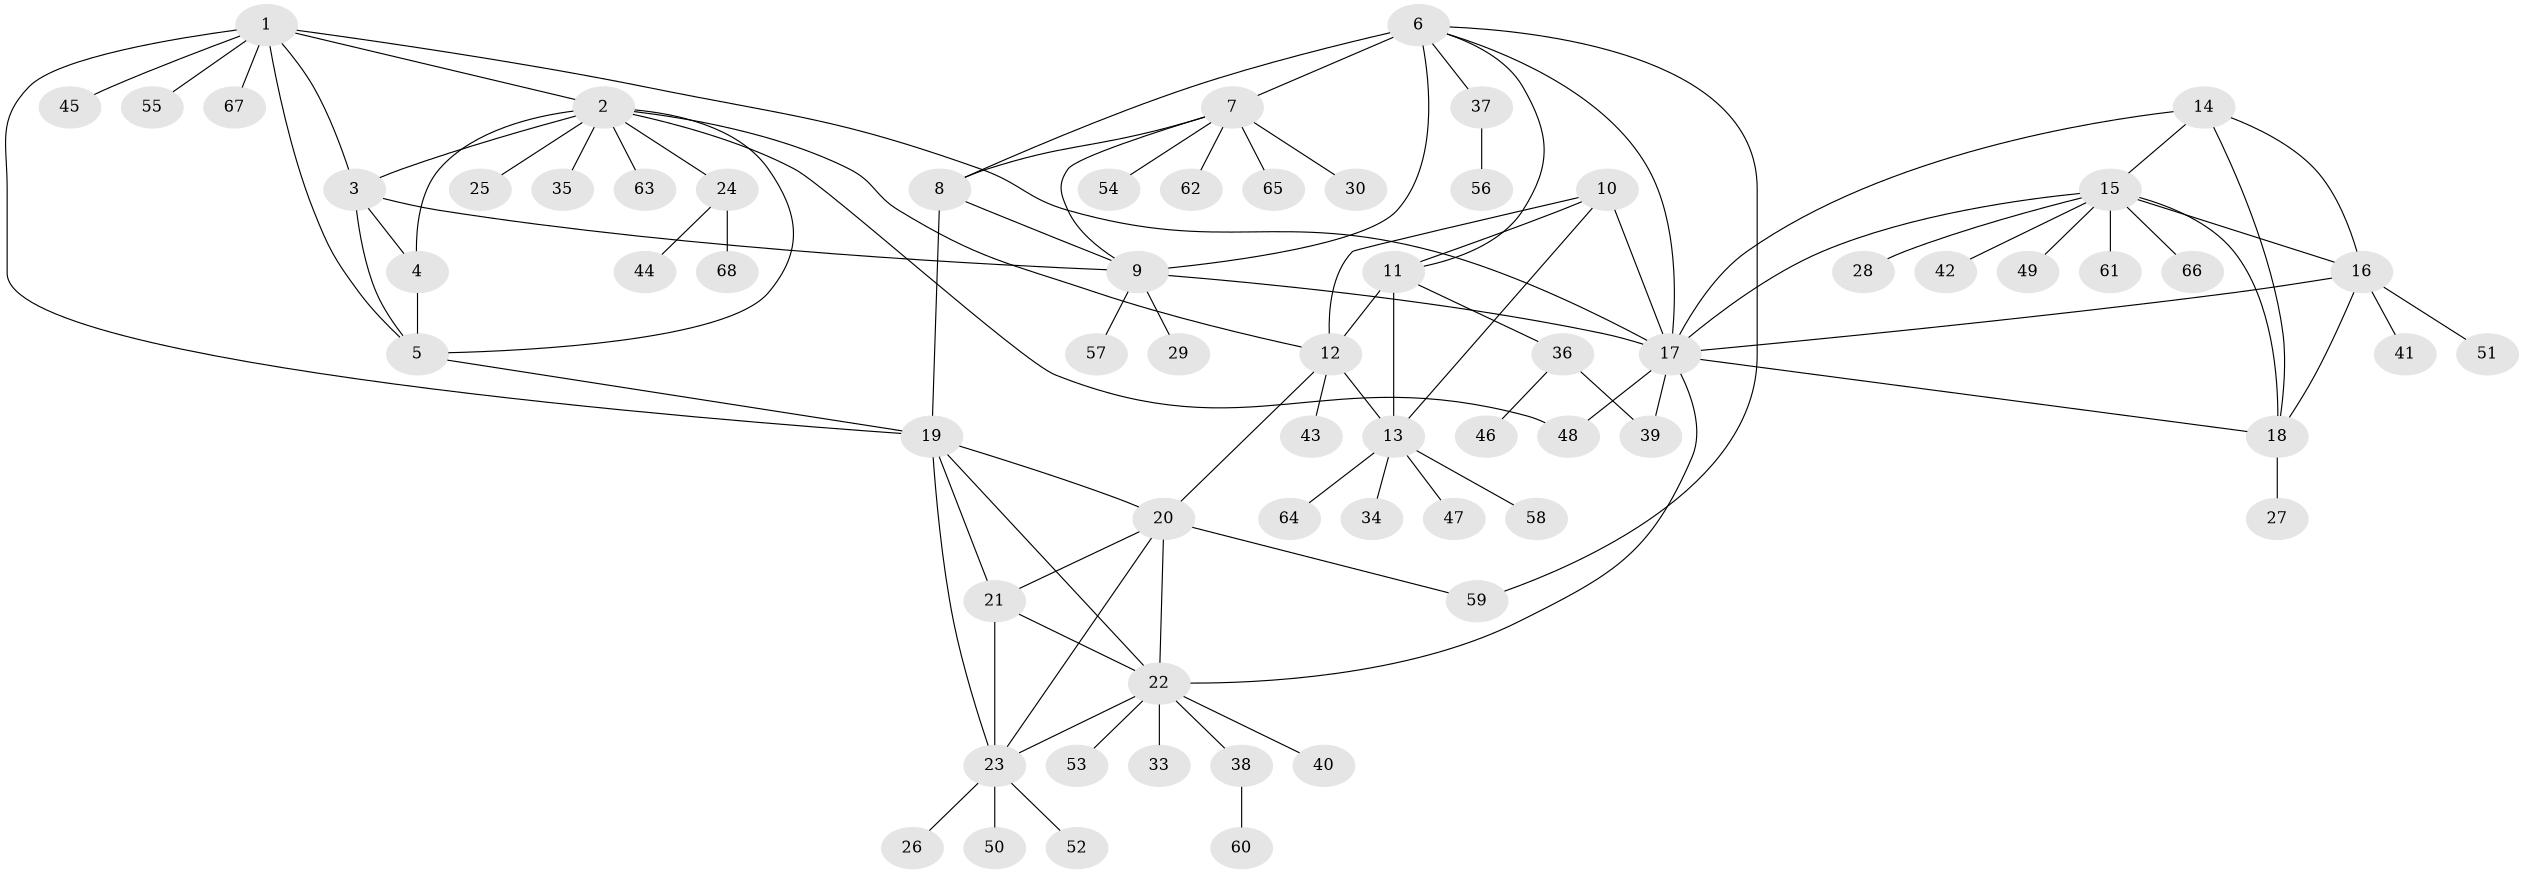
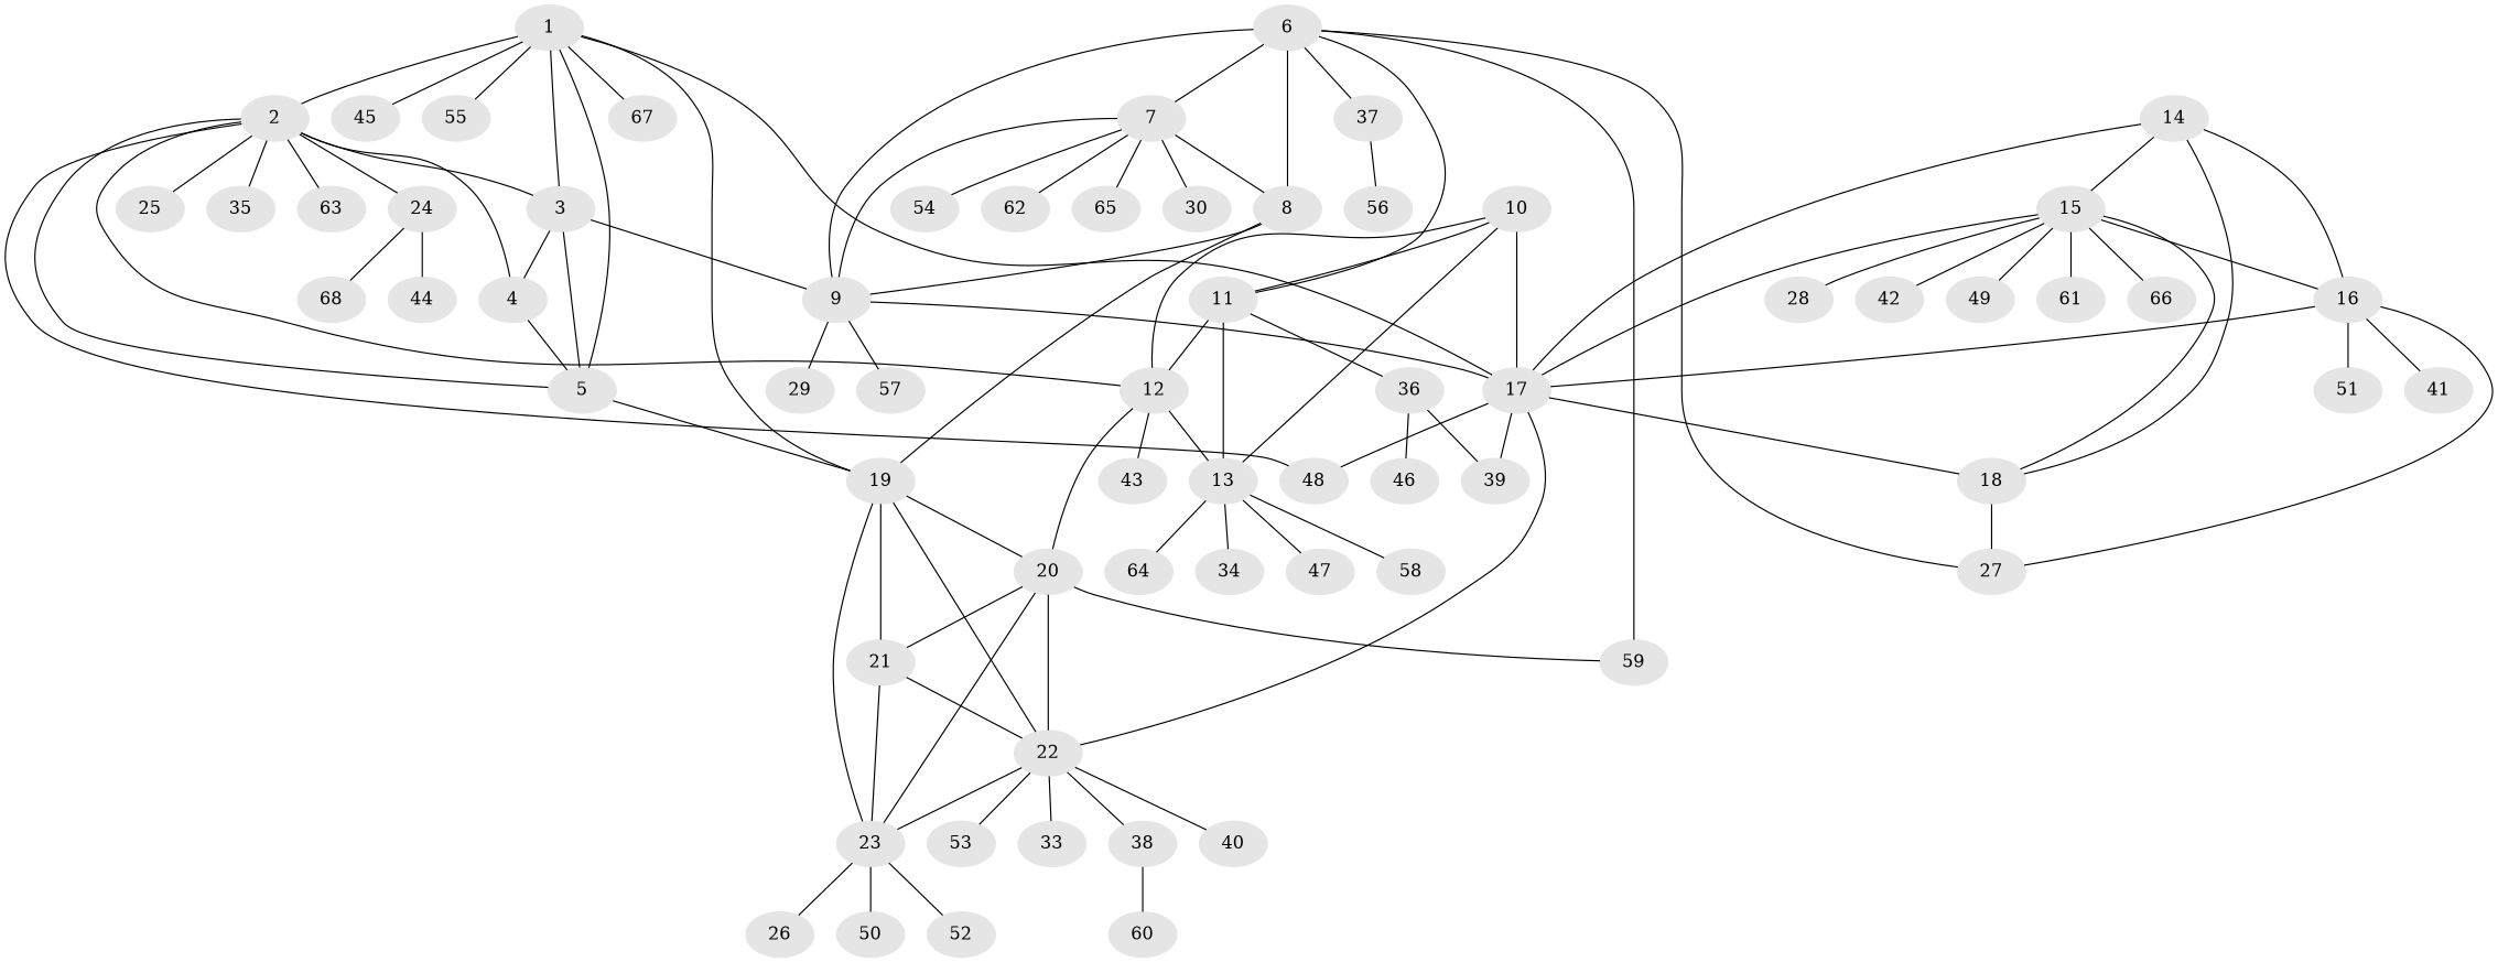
  graph {
    node [color=gray90 style=filled]
    edge [weight=1.0]
    1
    2
    3
    5
    17
    45
    55
    67
    19
    4
    12
    24
    25
    35
    48
    63
    9
    18
    22
    39
    13
    20
    43
    44
    68
    29
    57
    21
    23
    6
    7
    8
    11
    27
    37
    59
    30
    54
    62
    65
    36
    56
    10
    34
    47
    58
    64
    46
    14
    15
    16
    28
    42
    49
    61
    66
    41
    51
    33
    38
    40
    53
    26
    50
    52
    60
    1 -- 2
    1 -- 3
    1 -- 5
    1 -- 17
    1 -- 45
    1 -- 55
    1 -- 67
    1 -- 19
    2 -- 3
    2 -- 5
    2 -- 4
    2 -- 12
    2 -- 24
    2 -- 25
    2 -- 35
    2 -- 48
    2 -- 63
    3 -- 5
    3 -- 4
    3 -- 9
    5 -- 19
    17 -- 48
    17 -- 18
    17 -- 22
    17 -- 39
    19 -- 22
    19 -- 20
    19 -- 21
    19 -- 23
    4 -- 5
    12 -- 13
    12 -- 20
    12 -- 43
    24 -- 44
    24 -- 68
    9 -- 17
    9 -- 29
    9 -- 57
    18 -- 27 [weight=5.0]
    22 -- 23
    22 -- 33
    22 -- 38
    22 -- 40
    22 -- 53
    13 -- 34
    13 -- 47
    13 -- 58
    13 -- 64
    20 -- 22
    20 -- 21
    20 -- 23
    20 -- 59
    21 -- 22
    21 -- 23
    23 -- 26
    23 -- 50
    23 -- 52
    6 -- 9 [weight=2.0]
    6 -- 7 [weight=2.0]
    6 -- 8 [weight=2.0]
    6 -- 11
-   6 -- 17 [weight=2.0]
+   6 -- 27 [weight=2.0]
    6 -- 37
    6 -- 59
    7 -- 9
    7 -- 8
    7 -- 30
    7 -- 54
    7 -- 62
    7 -- 65
    8 -- 19
    8 -- 9
    11 -- 12 [weight=2.0]
    11 -- 13 [weight=2.0]
    11 -- 36
    37 -- 56
    36 -- 39
    36 -- 46
    10 -- 17 [weight=2.0]
    10 -- 12
    10 -- 13
    10 -- 11 [weight=2.0]
    14 -- 17
    14 -- 18
    14 -- 15
    14 -- 16
    15 -- 17
    15 -- 18
    15 -- 16
    15 -- 28
    15 -- 42
    15 -- 49
    15 -- 61
    15 -- 66
    16 -- 17
-   16 -- 18
+   16 -- 27
    16 -- 41
    16 -- 51
    38 -- 60
  }
